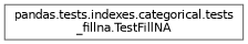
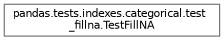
  digraph {
    rankdir=LR
-   n1 [color=grey40 fillcolor=white fontname=Helvetica fontsize=10 height=0.2 label="pandas.tests.indexes.categorical.tests\l_fillna.TestFillNA" shape=box style=filled width=0.4]
+   n1 [color=grey40 fillcolor=white fontname=Helvetica fontsize=10 height=0.2 label="pandas.tests.indexes.categorical.test\l_fillna.TestFillNA" shape=box style=filled width=0.4]
  }
